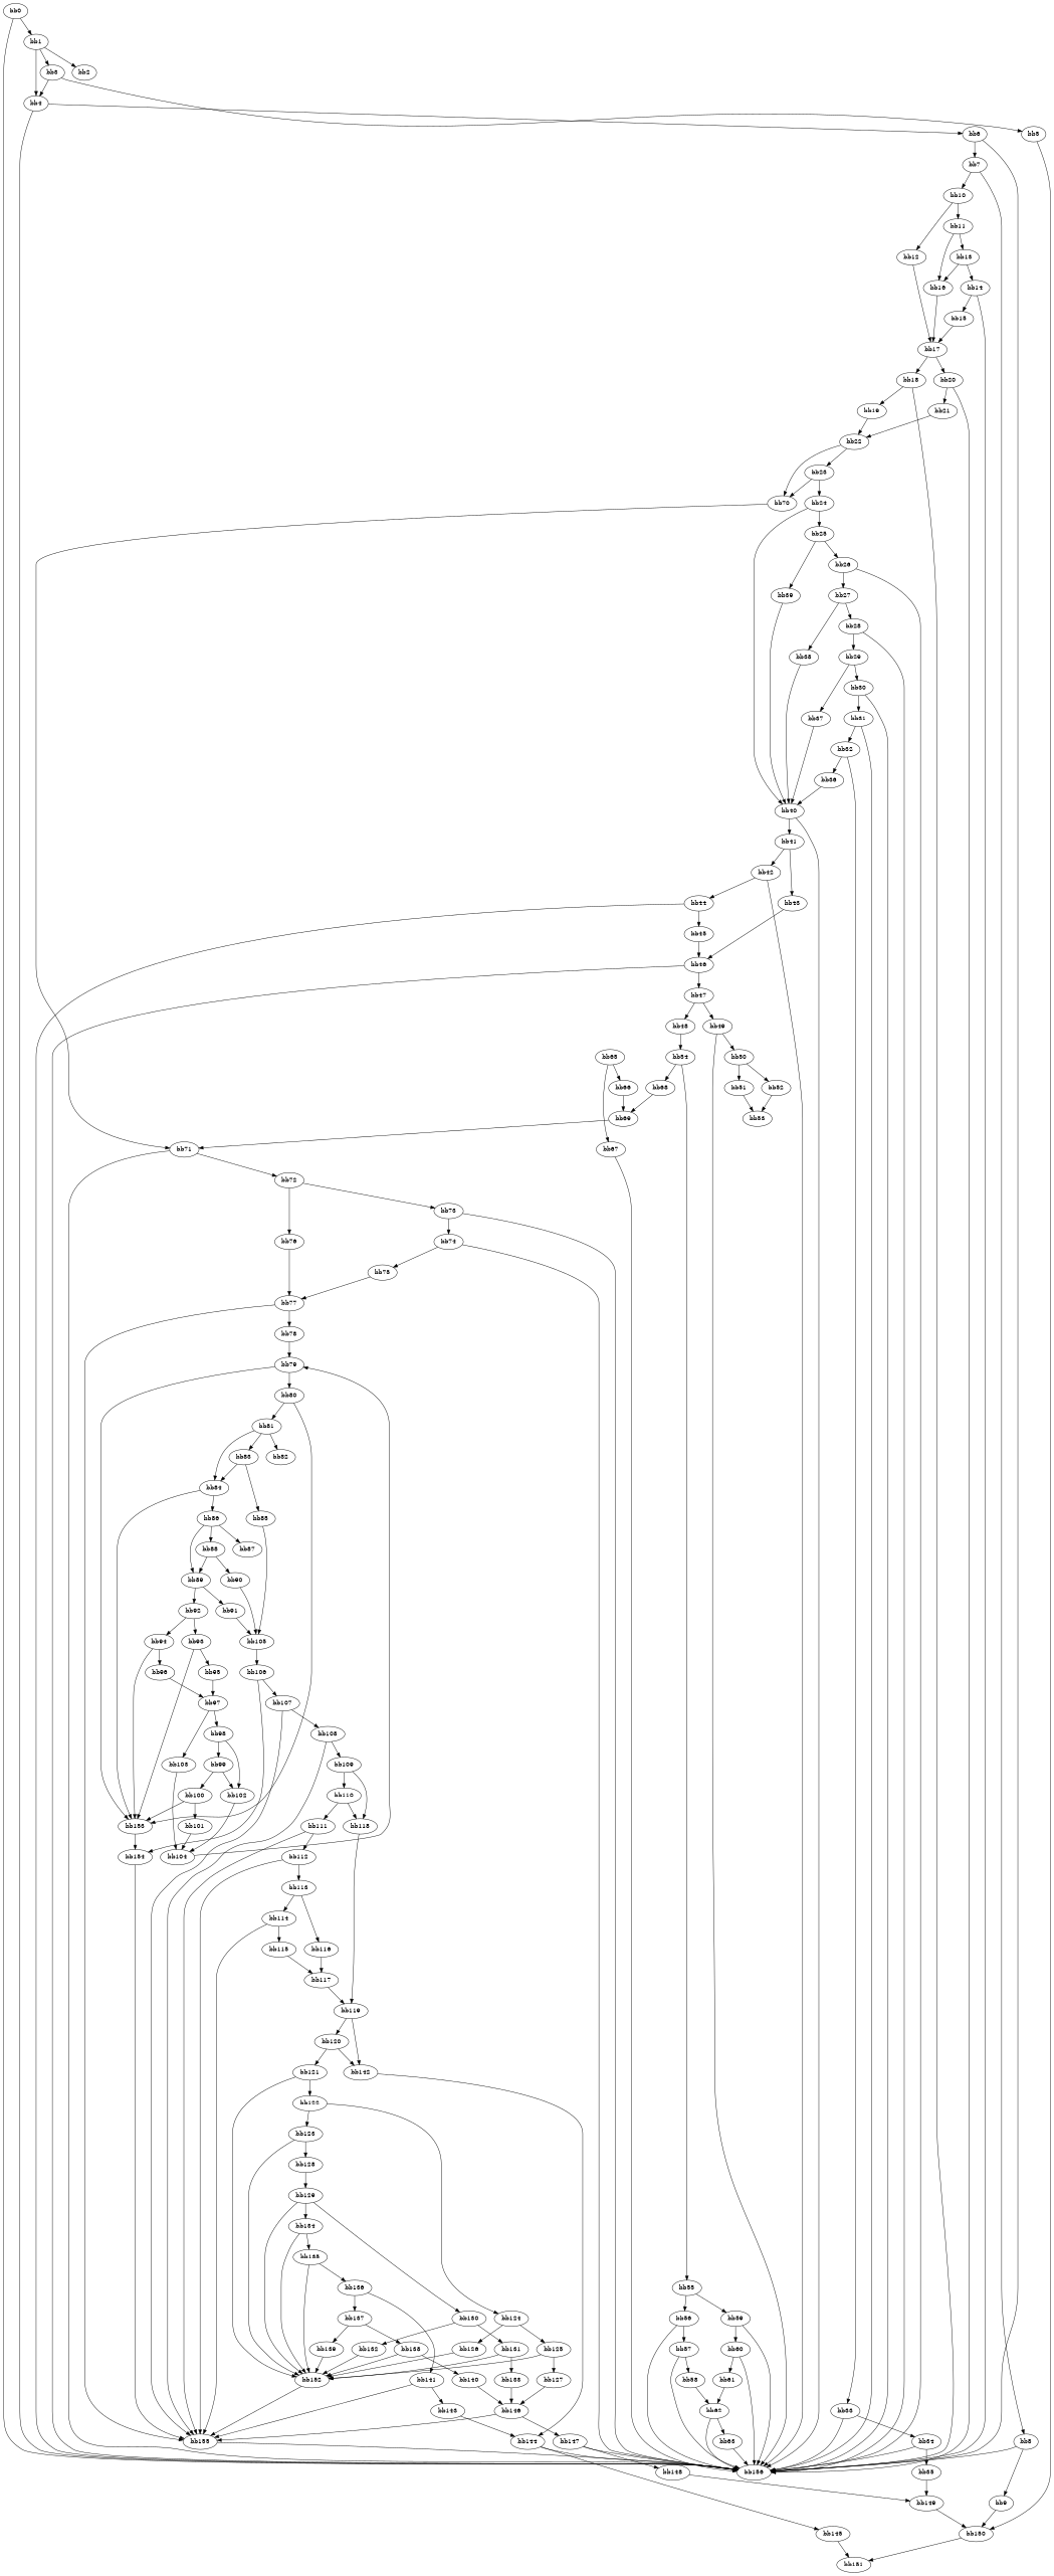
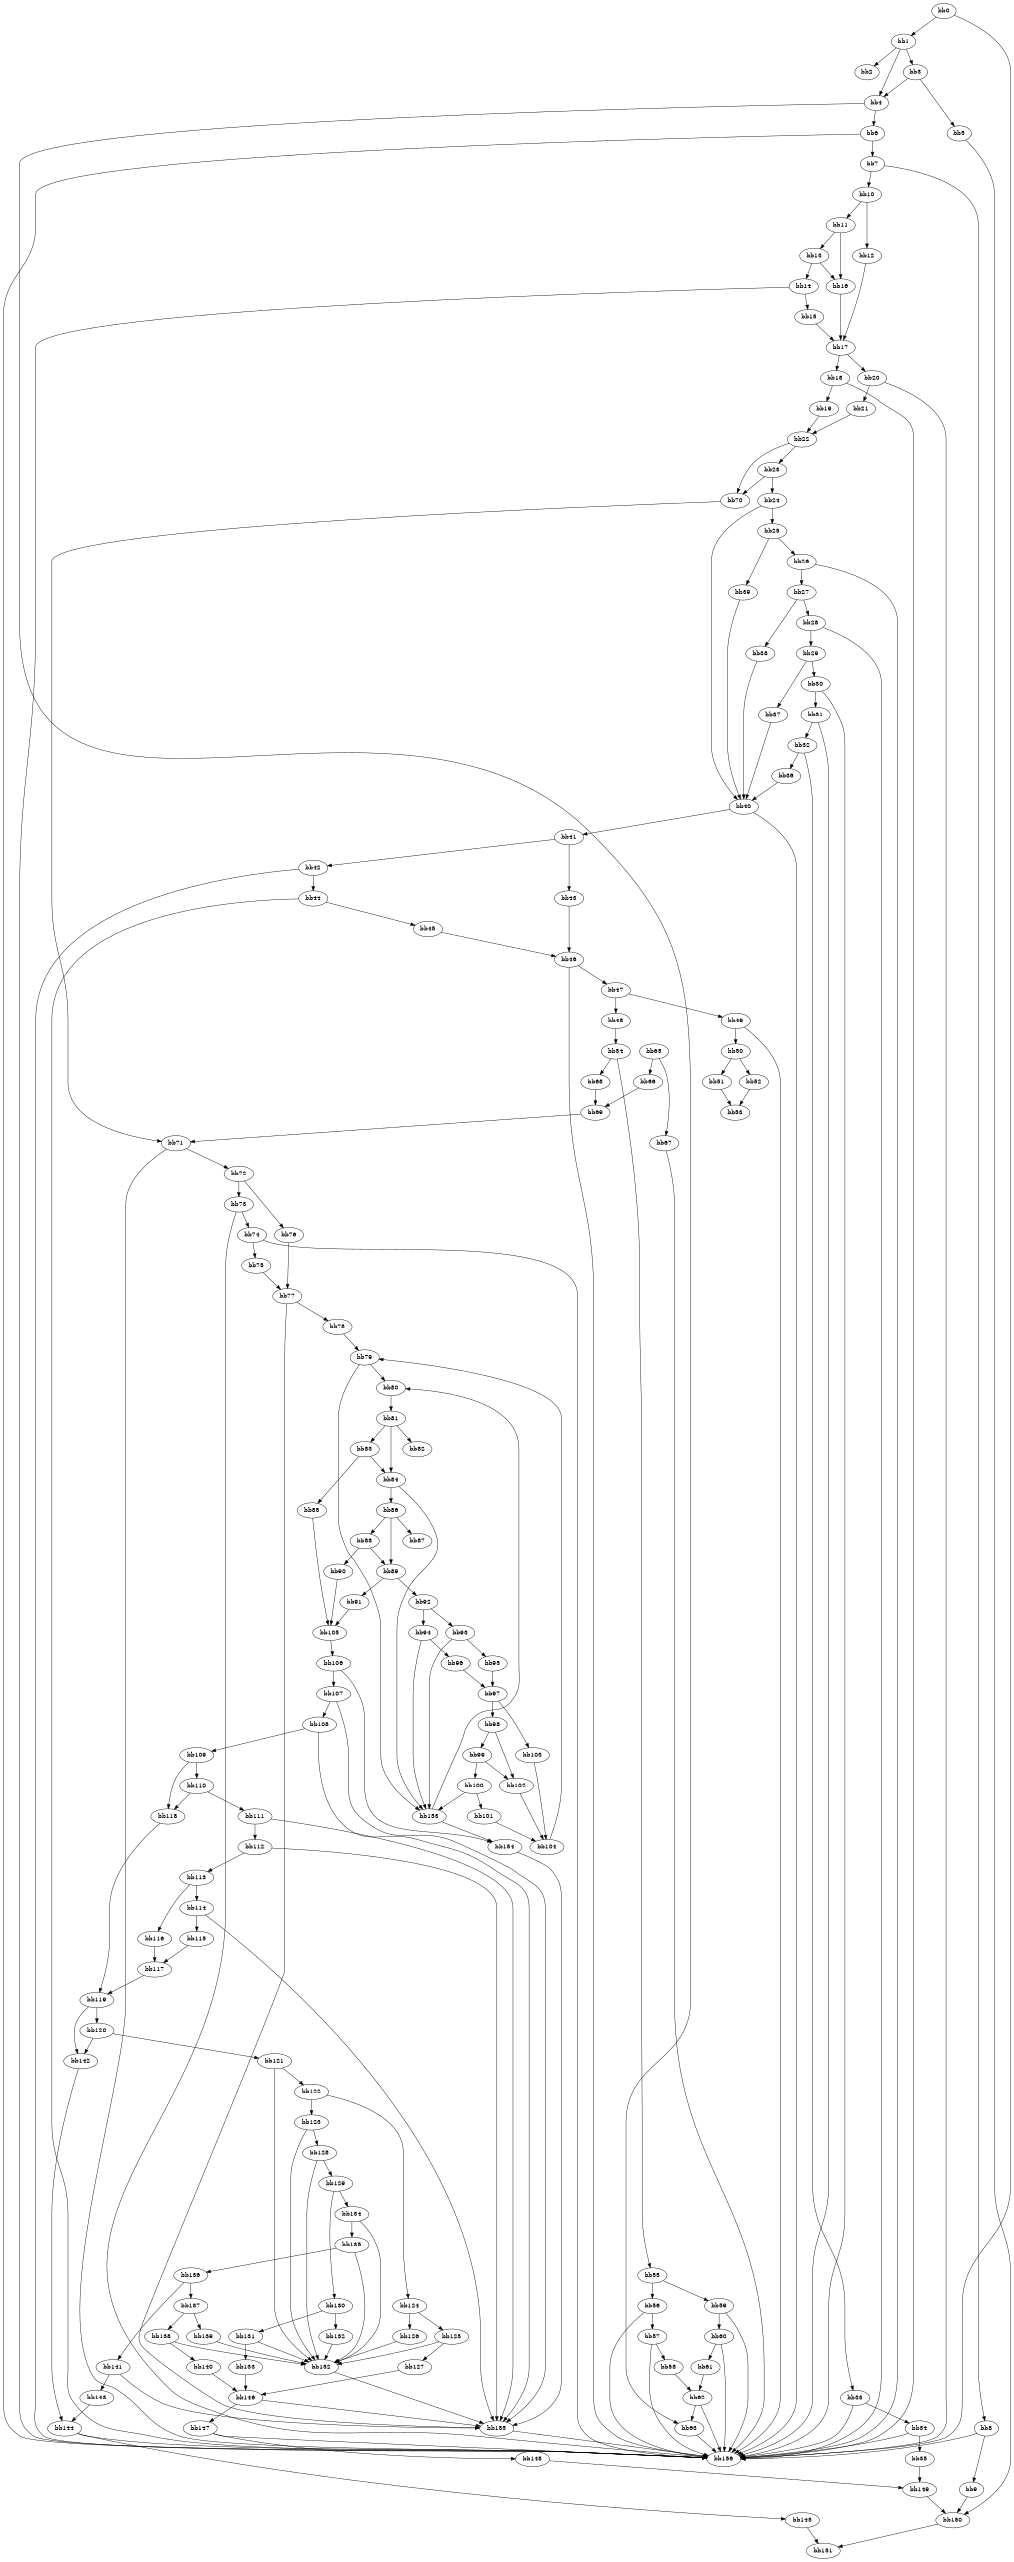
  digraph {
    n1 [label="bb0\l"]
    n2 [label="bb1\l"]
    n3 [label="bb156\l"]
    n4 [label="bb2\l"]
    n5 [label="bb3\l"]
    n6 [label="bb4\l"]
    n7 [label="bb5\l"]
    n8 [label="bb6\l"]
    n9 [label="bb150\l"]
    n10 [label="bb7\l"]
    n11 [label="bb151\l"]
    n12 [label="bb8\l"]
    n13 [label="bb10\l"]
    n14 [label="bb9\l"]
    n15 [label="bb11\l"]
    n16 [label="bb12\l"]
    n17 [label="bb13\l"]
    n18 [label="bb16\l"]
    n19 [label="bb17\l"]
    n20 [label="bb14\l"]
    n21 [label="bb18\l"]
    n22 [label="bb20\l"]
    n23 [label="bb15\l"]
    n24 [label="bb19\l"]
    n25 [label="bb21\l"]
    n26 [label="bb22\l"]
    n27 [label="bb23\l"]
    n28 [label="bb70\l"]
    n29 [label="bb24\l"]
    n30 [label="bb71\l"]
    n31 [label="bb25\l"]
    n32 [label="bb40\l"]
    n33 [label="bb26\l"]
    n34 [label="bb39\l"]
    n35 [label="bb41\l"]
    n36 [label="bb27\l"]
    n37 [label="bb28\l"]
    n38 [label="bb38\l"]
    n39 [label="bb29\l"]
    n40 [label="bb30\l"]
    n41 [label="bb37\l"]
    n42 [label="bb31\l"]
    n43 [label="bb32\l"]
    n44 [label="bb33\l"]
    n45 [label="bb36\l"]
    n46 [label="bb34\l"]
    n47 [label="bb35\l"]
    n48 [label="bb149\l"]
    n49 [label="bb42\l"]
    n50 [label="bb43\l"]
    n51 [label="bb44\l"]
    n52 [label="bb46\l"]
    n53 [label="bb45\l"]
    n54 [label="bb47\l"]
    n55 [label="bb48\l"]
    n56 [label="bb49\l"]
    n57 [label="bb54\l"]
    n58 [label="bb50\l"]
    n59 [label="bb55\l"]
    n60 [label="bb68\l"]
    n61 [label="bb51\l"]
    n62 [label="bb52\l"]
    n63 [label="bb53\l"]
    n64 [label="bb56\l"]
    n65 [label="bb59\l"]
    n66 [label="bb69\l"]
    n67 [label="bb57\l"]
    n68 [label="bb60\l"]
    n69 [label="bb58\l"]
    n70 [label="bb62\l"]
    n71 [label="bb63\l"]
    n72 [label="bb61\l"]
    n73 [label="bb65\l"]
    n74 [label="bb66\l"]
    n75 [label="bb67\l"]
    n76 [label="bb72\l"]
    n77 [label="bb73\l"]
    n78 [label="bb76\l"]
    n79 [label="bb74\l"]
    n80 [label="bb77\l"]
    n81 [label="bb75\l"]
    n82 [label="bb78\l"]
    n83 [label="bb155\l"]
    n84 [label="bb79\l"]
    n85 [label="bb80\l"]
    n86 [label="bb153\l"]
    n87 [label="bb81\l"]
    n88 [label="bb154\l"]
    n89 [label="bb82\l"]
    n90 [label="bb83\l"]
    n91 [label="bb84\l"]
    n92 [label="bb85\l"]
    n93 [label="bb86\l"]
    n94 [label="bb105\l"]
    n95 [label="bb87\l"]
    n96 [label="bb88\l"]
    n97 [label="bb89\l"]
    n98 [label="bb106\l"]
    n99 [label="bb107\l"]
    n100 [label="bb90\l"]
    n101 [label="bb91\l"]
    n102 [label="bb92\l"]
    n103 [label="bb93\l"]
    n104 [label="bb94\l"]
    n105 [label="bb95\l"]
    n106 [label="bb96\l"]
    n107 [label="bb97\l"]
    n108 [label="bb98\l"]
    n109 [label="bb103\l"]
    n110 [label="bb99\l"]
    n111 [label="bb102\l"]
    n112 [label="bb104\l"]
    n113 [label="bb100\l"]
    n114 [label="bb101\l"]
    n115 [label="bb108\l"]
    n116 [label="bb109\l"]
    n117 [label="bb110\l"]
    n118 [label="bb118\l"]
    n119 [label="bb111\l"]
    n120 [label="bb119\l"]
    n121 [label="bb112\l"]
    n122 [label="bb113\l"]
    n123 [label="bb114\l"]
    n124 [label="bb116\l"]
    n125 [label="bb115\l"]
    n126 [label="bb117\l"]
    n127 [label="bb120\l"]
    n128 [label="bb142\l"]
    n129 [label="bb121\l"]
    n130 [label="bb144\l"]
    n131 [label="bb122\l"]
    n132 [label="bb152\l"]
    n133 [label="bb123\l"]
    n134 [label="bb124\l"]
    n135 [label="bb128\l"]
    n136 [label="bb125\l"]
    n137 [label="bb126\l"]
    n138 [label="bb129\l"]
    n139 [label="bb127\l"]
    n140 [label="bb146\l"]
    n141 [label="bb147\l"]
    n142 [label="bb130\l"]
    n143 [label="bb134\l"]
    n144 [label="bb131\l"]
    n145 [label="bb132\l"]
    n146 [label="bb135\l"]
    n147 [label="bb133\l"]
    n148 [label="bb136\l"]
    n149 [label="bb137\l"]
    n150 [label="bb141\l"]
    n151 [label="bb138\l"]
    n152 [label="bb139\l"]
    n153 [label="bb143\l"]
    n154 [label="bb140\l"]
    n155 [label="bb145\l"]
    n156 [label="bb148\l"]
    n1 -> n2
    n1 -> n3
    n2 -> n4
    n2 -> n5
    n2 -> n6
    n5 -> n6
    n5 -> n7
-   n6 -> n3
+   n6 -> n71
    n6 -> n8
    n7 -> n9
    n8 -> n3
    n8 -> n10
    n9 -> n11
    n10 -> n12
    n10 -> n13
    n12 -> n3
    n12 -> n14
    n13 -> n15
    n13 -> n16
    n14 -> n9
    n15 -> n17
    n15 -> n18
    n16 -> n19
    n17 -> n18
    n17 -> n20
    n18 -> n19
    n19 -> n21
    n19 -> n22
    n20 -> n3
    n20 -> n23
    n21 -> n3
    n21 -> n24
    n22 -> n3
    n22 -> n25
    n23 -> n19
    n24 -> n26
    n25 -> n26
    n26 -> n27
    n26 -> n28
    n27 -> n28
    n27 -> n29
    n28 -> n30
    n29 -> n31
    n29 -> n32
    n30 -> n3
    n30 -> n76
    n31 -> n33
    n31 -> n34
    n32 -> n3
    n32 -> n35
    n33 -> n3
    n33 -> n36
    n34 -> n32
    n35 -> n49
    n35 -> n50
    n36 -> n37
    n36 -> n38
    n37 -> n3
    n37 -> n39
    n38 -> n32
    n39 -> n40
    n39 -> n41
    n40 -> n3
    n40 -> n42
    n41 -> n32
    n42 -> n3
    n42 -> n43
    n43 -> n44
    n43 -> n45
    n44 -> n3
    n44 -> n46
    n45 -> n32
    n46 -> n3
    n46 -> n47
    n47 -> n48
    n48 -> n9
    n49 -> n3
    n49 -> n51
    n50 -> n52
    n51 -> n3
    n51 -> n53
    n52 -> n3
    n52 -> n54
    n53 -> n52
    n54 -> n55
    n54 -> n56
    n55 -> n57
    n56 -> n3
    n56 -> n58
    n57 -> n59
    n57 -> n60
    n58 -> n61
    n58 -> n62
    n59 -> n64
    n59 -> n65
    n60 -> n66
    n61 -> n63
    n62 -> n63
    n64 -> n3
    n64 -> n67
    n65 -> n3
    n65 -> n68
    n66 -> n30
    n67 -> n3
    n67 -> n69
    n68 -> n3
    n68 -> n72
    n69 -> n70
    n70 -> n3
    n70 -> n71
    n71 -> n3
    n72 -> n70
    n73 -> n74
    n73 -> n75
    n74 -> n66
    n75 -> n3
    n76 -> n77
    n76 -> n78
    n77 -> n3
    n77 -> n79
    n78 -> n80
    n79 -> n3
    n79 -> n81
    n80 -> n82
    n80 -> n83
    n81 -> n80
    n82 -> n84
    n83 -> n3
    n84 -> n85
    n84 -> n86
-   n85 -> n86
+   n86 -> n85
    n85 -> n87
    n86 -> n88
    n87 -> n89
    n87 -> n90
    n87 -> n91
    n88 -> n83
    n90 -> n91
    n90 -> n92
    n91 -> n86
    n91 -> n93
    n92 -> n94
    n93 -> n95
    n93 -> n96
    n93 -> n97
    n94 -> n98
    n96 -> n97
    n96 -> n100
    n97 -> n101
    n97 -> n102
    n98 -> n88
    n98 -> n99
    n99 -> n83
    n99 -> n115
    n100 -> n94
    n101 -> n94
    n102 -> n103
    n102 -> n104
    n103 -> n86
    n103 -> n105
    n104 -> n86
    n104 -> n106
    n105 -> n107
    n106 -> n107
    n107 -> n108
    n107 -> n109
    n108 -> n110
    n108 -> n111
    n109 -> n112
    n110 -> n111
    n110 -> n113
    n111 -> n112
    n112 -> n84
    n113 -> n86
    n113 -> n114
    n114 -> n112
    n115 -> n83
    n115 -> n116
    n116 -> n117
    n116 -> n118
    n117 -> n118
    n117 -> n119
    n118 -> n120
    n119 -> n83
    n119 -> n121
    n120 -> n127
    n120 -> n128
    n121 -> n83
    n121 -> n122
    n122 -> n123
    n122 -> n124
    n123 -> n83
    n123 -> n125
    n124 -> n126
    n125 -> n126
    n126 -> n120
    n127 -> n128
    n127 -> n129
    n128 -> n130
    n129 -> n131
    n129 -> n132
    n130 -> n3
    n130 -> n155
    n131 -> n133
    n131 -> n134
    n132 -> n83
    n133 -> n132
    n133 -> n135
    n134 -> n136
    n134 -> n137
-   n138 -> n132
+   n135 -> n132
    n135 -> n138
    n136 -> n132
    n136 -> n139
    n137 -> n132
    n138 -> n142
    n138 -> n143
    n139 -> n140
    n140 -> n83
    n140 -> n141
    n141 -> n3
    n141 -> n156
    n142 -> n144
    n142 -> n145
    n143 -> n132
    n143 -> n146
    n144 -> n132
    n144 -> n147
    n145 -> n132
    n146 -> n132
    n146 -> n148
    n147 -> n140
    n148 -> n149
    n148 -> n150
    n149 -> n151
    n149 -> n152
    n150 -> n83
    n150 -> n153
    n151 -> n132
    n151 -> n154
    n152 -> n132
    n153 -> n130
    n154 -> n140
    n155 -> n11
    n156 -> n48
  }
